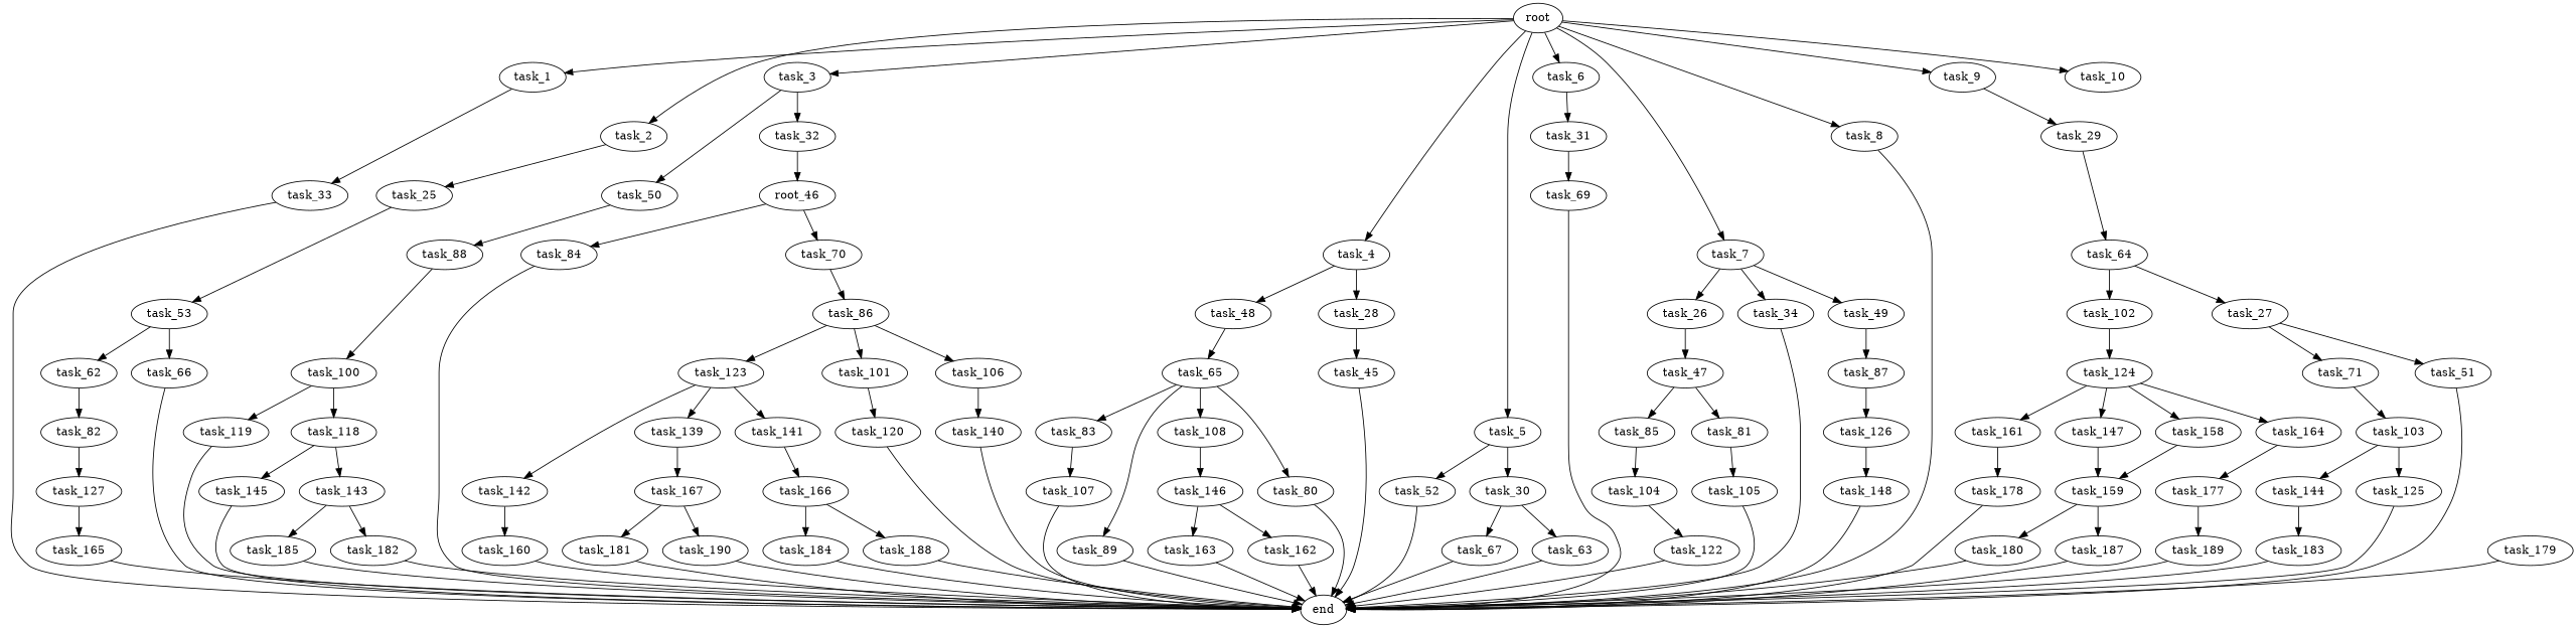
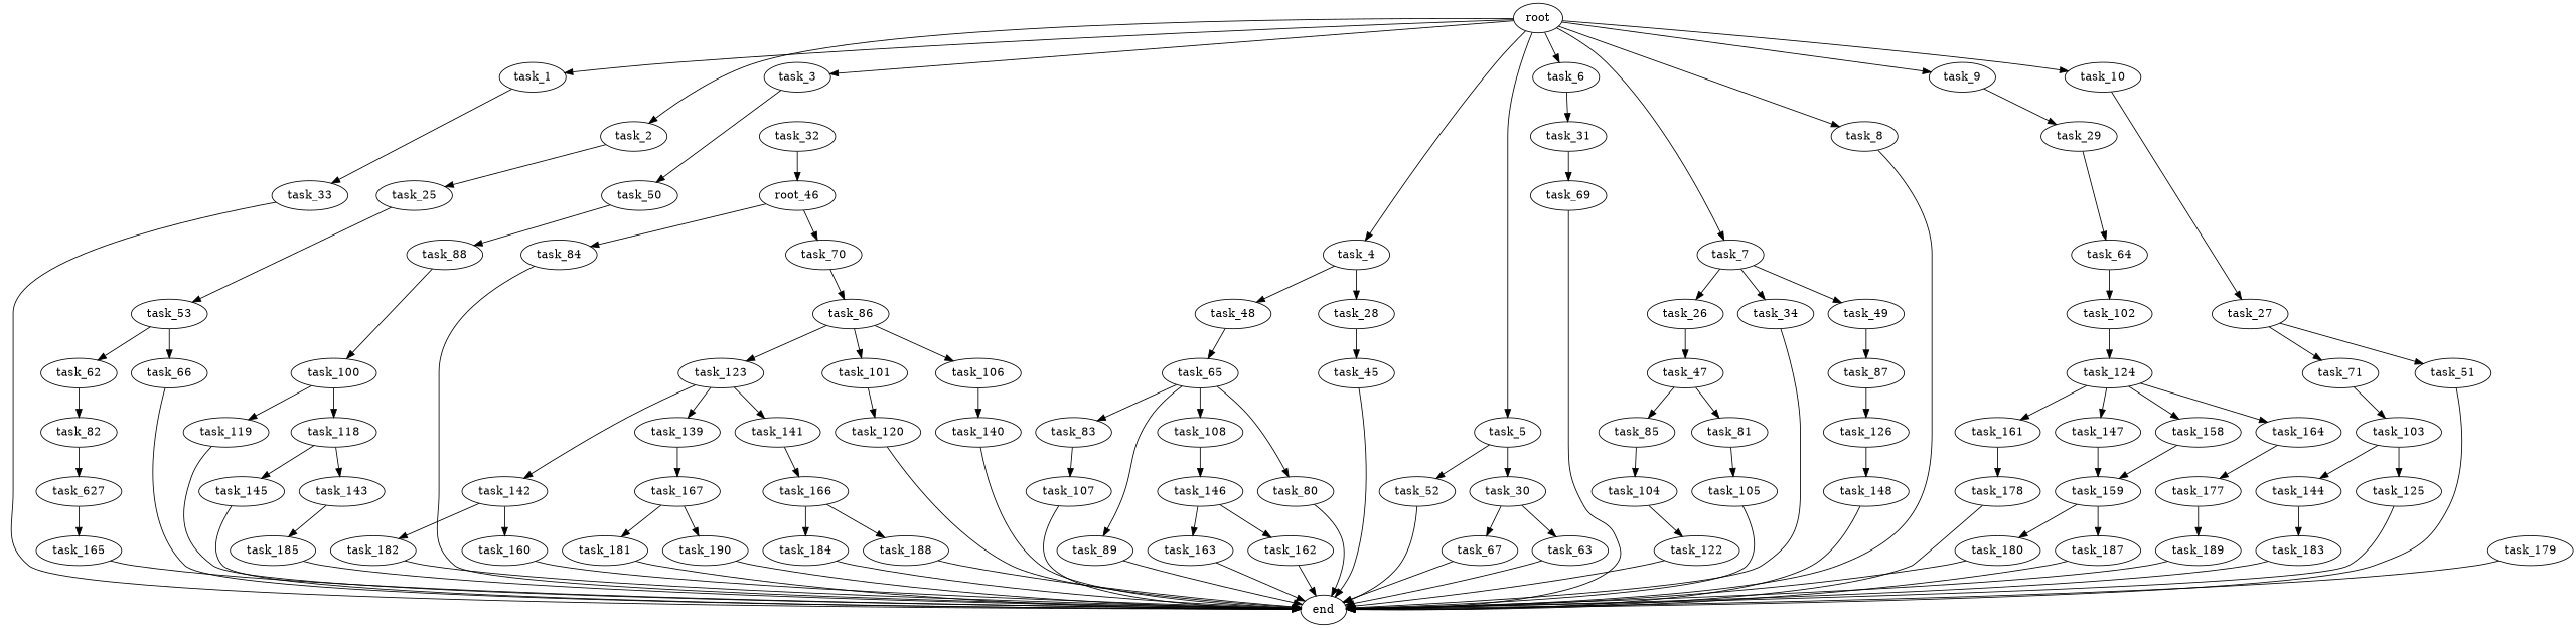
  digraph {
    root
    task_1
    task_2
    task_3
    task_4
    task_5
    task_6
    task_7
    task_8
    task_9
    task_10
    task_33
    task_25
    task_32
    task_50
    task_28
    task_48
    task_30
    task_52
    task_31
    task_26
    task_34
    task_49
    end
    task_29
    task_27
    task_53
    n28 [label=root_46]
    task_88
    task_45
    task_65
    task_63
    task_67
    task_69
    task_47
    task_87
    task_64
    task_51
    task_71
    task_66
    n41 [label=task_62]
    task_81
    task_85
    task_103
    task_102
    task_70
    task_84
    task_86
    task_105
    task_104
    task_80
    task_83
    task_89
    task_108
    task_126
    task_100
    task_82
    task_124
    task_107
    task_146
-   task_127
+   task_127 [label=task_627]
    task_101
    task_106
    task_123
    task_125
    task_144
    task_165
    task_122
    task_120
    task_140
    task_139
    task_141
    task_142
    task_148
    task_118
    task_119
    task_143
    task_145
    task_147
    task_158
    task_161
    task_164
    task_183
    task_162
    task_163
    task_185
    task_167
    task_166
    task_160
    task_182
    task_159
    task_178
    task_177
    task_181
    task_190
    task_184
    task_188
    task_180
    task_187
    task_179
    task_189
    root -> task_1
    root -> task_2
    root -> task_3
    root -> task_4
    root -> task_5
    root -> task_6
    root -> task_7
    root -> task_8
    root -> task_9
    root -> task_10
    task_1 -> task_33
    task_2 -> task_25
-   task_3 -> task_32
    task_3 -> task_50
    task_4 -> task_28
    task_4 -> task_48
    task_5 -> task_30
    task_5 -> task_52
    task_6 -> task_31
    task_7 -> task_26
    task_7 -> task_34
    task_7 -> task_49
    task_8 -> end
    task_9 -> task_29
-   task_64 -> task_27
+   task_10 -> task_27
    task_33 -> end
    task_25 -> task_53
    task_32 -> n28
    task_50 -> task_88
    task_28 -> task_45
    task_48 -> task_65
    task_30 -> task_63
    task_30 -> task_67
    task_52 -> end
    task_31 -> task_69
    task_26 -> task_47
    task_34 -> end
    task_49 -> task_87
    task_29 -> task_64
    task_27 -> task_51
    task_27 -> task_71
    task_53 -> task_66
    task_53 -> n41
    n28 -> task_70
    n28 -> task_84
    task_88 -> task_100
    task_45 -> end
    task_65 -> task_80
    task_65 -> task_83
    task_65 -> task_89
    task_65 -> task_108
    task_63 -> end
    task_67 -> end
    task_69 -> end
    task_47 -> task_81
    task_47 -> task_85
    task_87 -> task_126
    task_64 -> task_102
    task_51 -> end
    task_71 -> task_103
    task_66 -> end
    n41 -> task_82
    task_81 -> task_105
    task_85 -> task_104
    task_103 -> task_125
    task_103 -> task_144
    task_102 -> task_124
    task_70 -> task_86
    task_84 -> end
    task_86 -> task_101
    task_86 -> task_106
    task_86 -> task_123
    task_105 -> end
    task_104 -> task_122
    task_80 -> end
    task_83 -> task_107
    task_89 -> end
    task_108 -> task_146
    task_126 -> task_148
    task_100 -> task_118
    task_100 -> task_119
    task_82 -> task_127
    task_124 -> task_147
    task_124 -> task_158
    task_124 -> task_161
    task_124 -> task_164
    task_107 -> end
    task_146 -> task_162
    task_146 -> task_163
    task_127 -> task_165
    task_101 -> task_120
    task_106 -> task_140
    task_123 -> task_139
    task_123 -> task_141
    task_123 -> task_142
    task_125 -> end
    task_144 -> task_183
    task_165 -> end
    task_122 -> end
    task_120 -> end
    task_140 -> end
    task_139 -> task_167
    task_141 -> task_166
    task_142 -> task_160
-   task_143 -> task_182
+   task_142 -> task_182
    task_148 -> end
    task_118 -> task_143
    task_118 -> task_145
    task_119 -> end
    task_143 -> task_185
    task_145 -> end
    task_147 -> task_159
    task_158 -> task_159
    task_161 -> task_178
    task_164 -> task_177
    task_183 -> end
    task_162 -> end
    task_163 -> end
    task_185 -> end
    task_167 -> task_181
    task_167 -> task_190
    task_166 -> task_184
    task_166 -> task_188
    task_160 -> end
    task_182 -> end
    task_159 -> task_180
    task_159 -> task_187
    task_178 -> end
    task_177 -> task_189
    task_181 -> end
    task_190 -> end
    task_184 -> end
    task_188 -> end
    task_180 -> end
    task_187 -> end
    task_179 -> end
    task_189 -> end
  }
